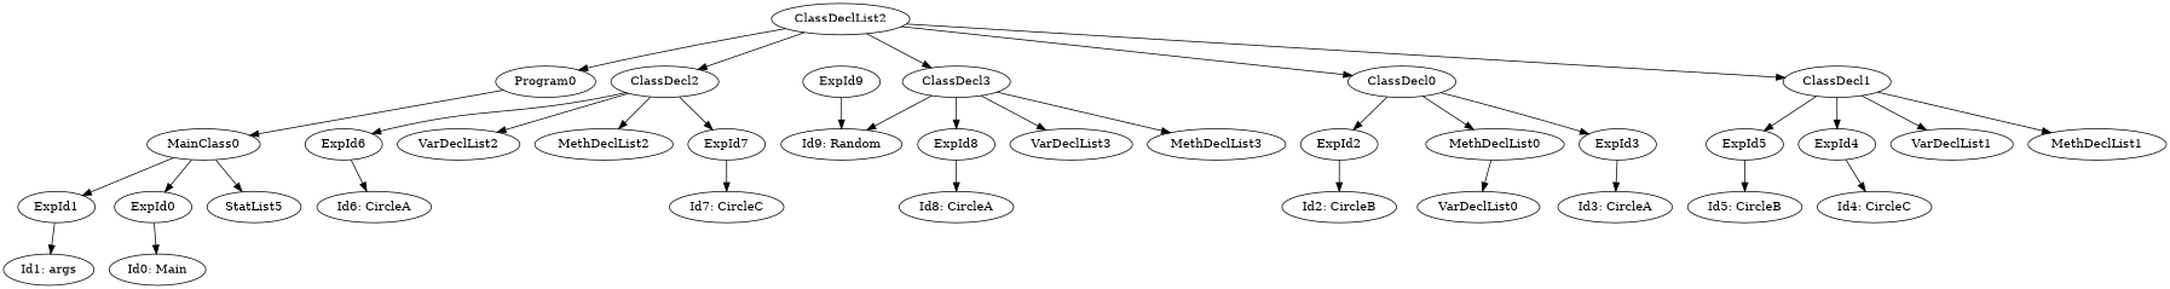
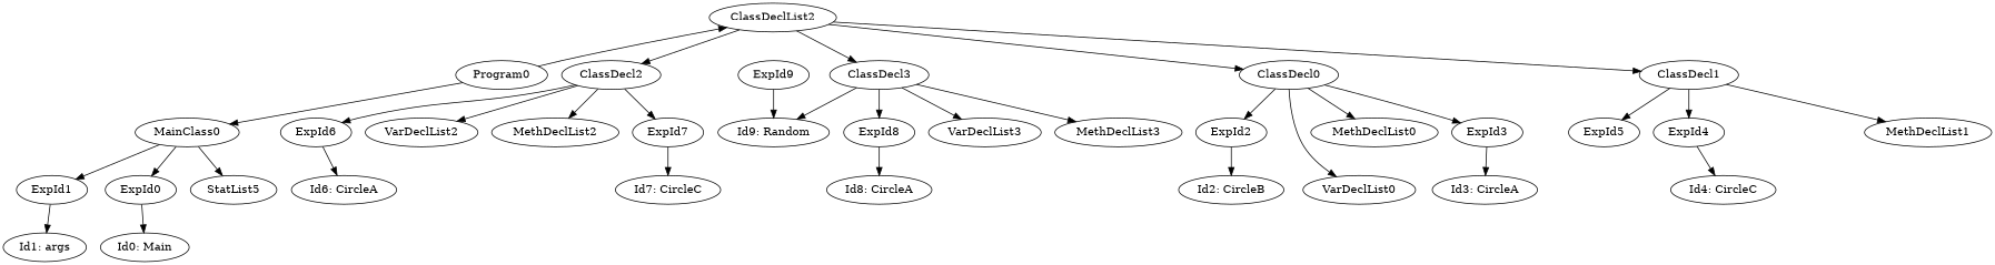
  digraph {
    ordering=out
    ExpId9
    "Id9: Random"
    ExpId6
    "Id6: CircleA"
    ClassDecl2
    VarDeclList2
    MethDeclList2
    ExpId7
    "Id7: CircleC"
    ExpId5
-   "Id5: CircleB"
    ExpId1
    "Id1: args"
    Program0
    MainClass0
    n16 [label=ClassDeclList2]
    ExpId0
    n18 [label=StatList5]
    ClassDecl3
    ClassDecl0
    ClassDecl1
    "Id0: Main"
    ExpId8
    VarDeclList3
    MethDeclList3
    ExpId2
    VarDeclList0
    MethDeclList0
    ExpId3
    ExpId4
-   VarDeclList1
    MethDeclList1
    "Id8: CircleA"
    "Id2: CircleB"
    "Id3: CircleA"
    "Id4: CircleC"
    ExpId9 -> "Id9: Random"
    ExpId6 -> "Id6: CircleA"
    ClassDecl2 -> ExpId6
    ClassDecl2 -> VarDeclList2
    ClassDecl2 -> MethDeclList2
    ClassDecl2 -> ExpId7
    ExpId7 -> "Id7: CircleC"
-   ExpId5 -> "Id5: CircleB"
    ExpId1 -> "Id1: args"
    Program0 -> MainClass0
-   n16 -> Program0
+   Program0 -> n16
    MainClass0 -> ExpId1
    MainClass0 -> ExpId0
    MainClass0 -> n18
    n16 -> ClassDecl2
    n16 -> ClassDecl3
    n16 -> ClassDecl0
    n16 -> ClassDecl1
    ExpId0 -> "Id0: Main"
    ClassDecl3 -> "Id9: Random"
    ClassDecl3 -> ExpId8
    ClassDecl3 -> VarDeclList3
    ClassDecl3 -> MethDeclList3
    ClassDecl0 -> ExpId2
-   MethDeclList0 -> VarDeclList0
+   ClassDecl0 -> VarDeclList0
    ClassDecl0 -> MethDeclList0
    ClassDecl0 -> ExpId3
    ClassDecl1 -> ExpId5
    ClassDecl1 -> ExpId4
-   ClassDecl1 -> VarDeclList1
    ClassDecl1 -> MethDeclList1
    ExpId8 -> "Id8: CircleA"
    ExpId2 -> "Id2: CircleB"
    ExpId3 -> "Id3: CircleA"
    ExpId4 -> "Id4: CircleC"
  }
